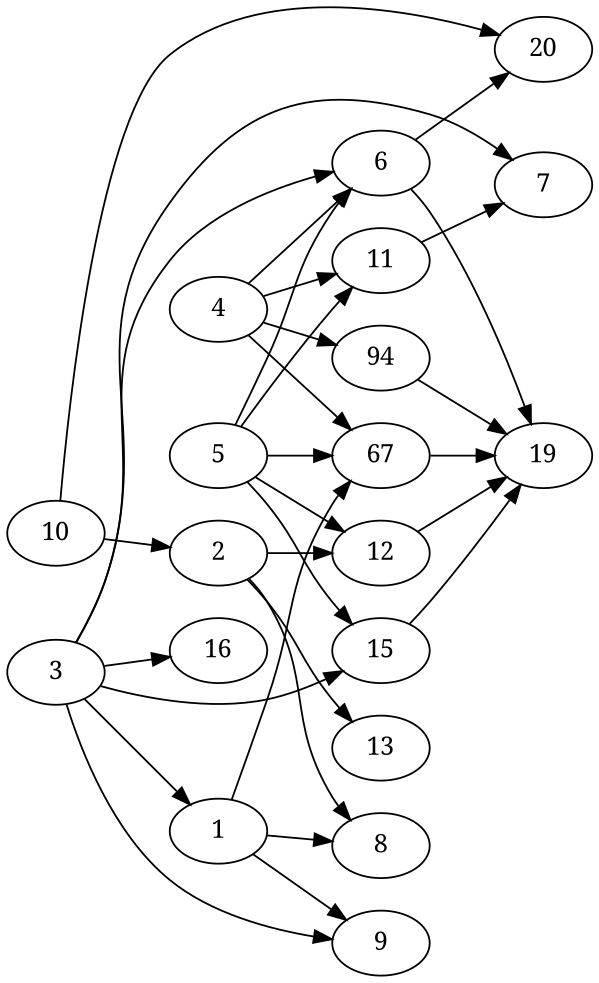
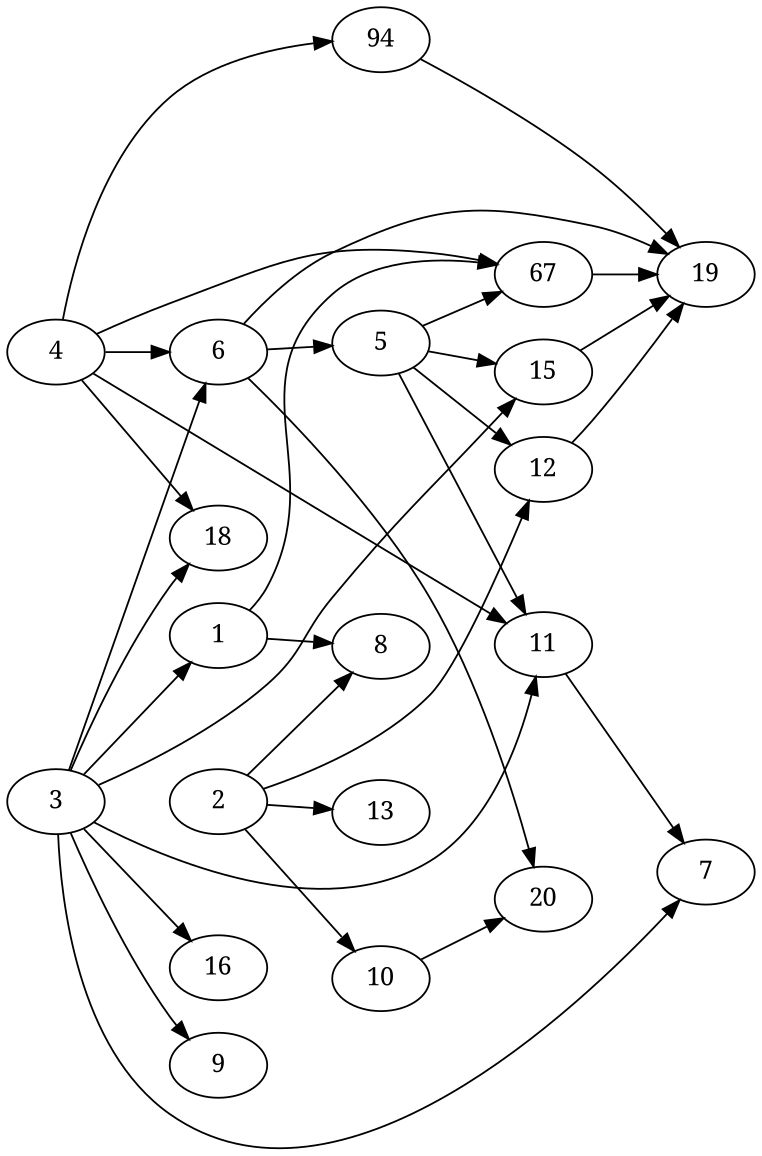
  digraph {
    fontname="Noto Serif"
    rankdir=LR
    node [alpha=0.08 fontname="Noto Serif"]
    edge [fontname="Noto Serif"]
    1 [expect_size=32025600]
    8 [alpha=0.13 expect_size=21796864]
    9 [alpha=0.03 expect_size=40904704]
    n4 [alpha=0.13 expect_size=12655616 label=67]
    19 [alpha=0.18 expect_size=28384256]
    2 [alpha=0.01 expect_size=37416960]
    10 [alpha=0.20 expect_size=31842304]
    12 [expect_size=45018112]
    13 [alpha=0.03 expect_size=46258176]
    20 [alpha=0.05 expect_size=36527104]
    3 [alpha=0.14 expect_size=7698432]
    6 [alpha=0.02 expect_size=38994944]
    7 [alpha=0.14 expect_size=48747520]
    11 [alpha=0.02 expect_size=24999936]
    15 [alpha=0.11 expect_size=46203904]
    16 [alpha=0.12 expect_size=8544256]
+   18 [alpha=0.13 expect_size=44709888]
    4 [alpha=0.06 expect_size=28540928]
    n19 [expect_size=32439296 label=94]
    5 [alpha=0.04 expect_size=51000320]
    1 -> 8
-   1 -> 9
    1 -> n4
    n4 -> 19
    2 -> 8
-   10 -> 2
+   2 -> 10
    2 -> 12
    2 -> 13
    10 -> 20
    12 -> 19
    3 -> 1
    3 -> 9
    3 -> 6
    3 -> 7
+   3 -> 11
    3 -> 15
    3 -> 16
+   3 -> 18
    6 -> 19
    6 -> 20
    11 -> 7
    15 -> 19
    4 -> n4
    4 -> 6
    4 -> 11
+   4 -> 18
    4 -> n19
    n19 -> 19
    5 -> n4
    5 -> 12
-   5 -> 6
+   6 -> 5
    5 -> 11
    5 -> 15
  }
